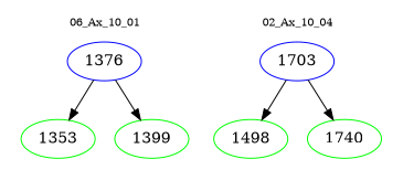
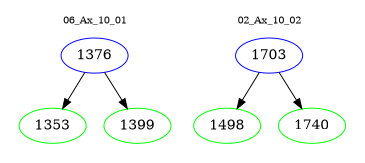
  digraph {
    node [color=green]
    edge [color=black]
    n1 [color=blue label=1376]
    n2 [label=1353]
    n3 [label=1399]
    n4 [color=blue label=1703]
    n5 [label=1498]
    n6 [label=1740]
    subgraph cluster_1 {
      color=white
      fontsize=10
      label="06_Ax_10_01"
      n1
      n2
      n3
    }
    subgraph cluster_2 {
      color=white
      fontsize=10
-     label="02_Ax_10_04"
+     label="02_Ax_10_02"
      n4
      n5
      n6
    }
    n1 -> n2
    n1 -> n3
    n4 -> n5
    n4 -> n6
  }
